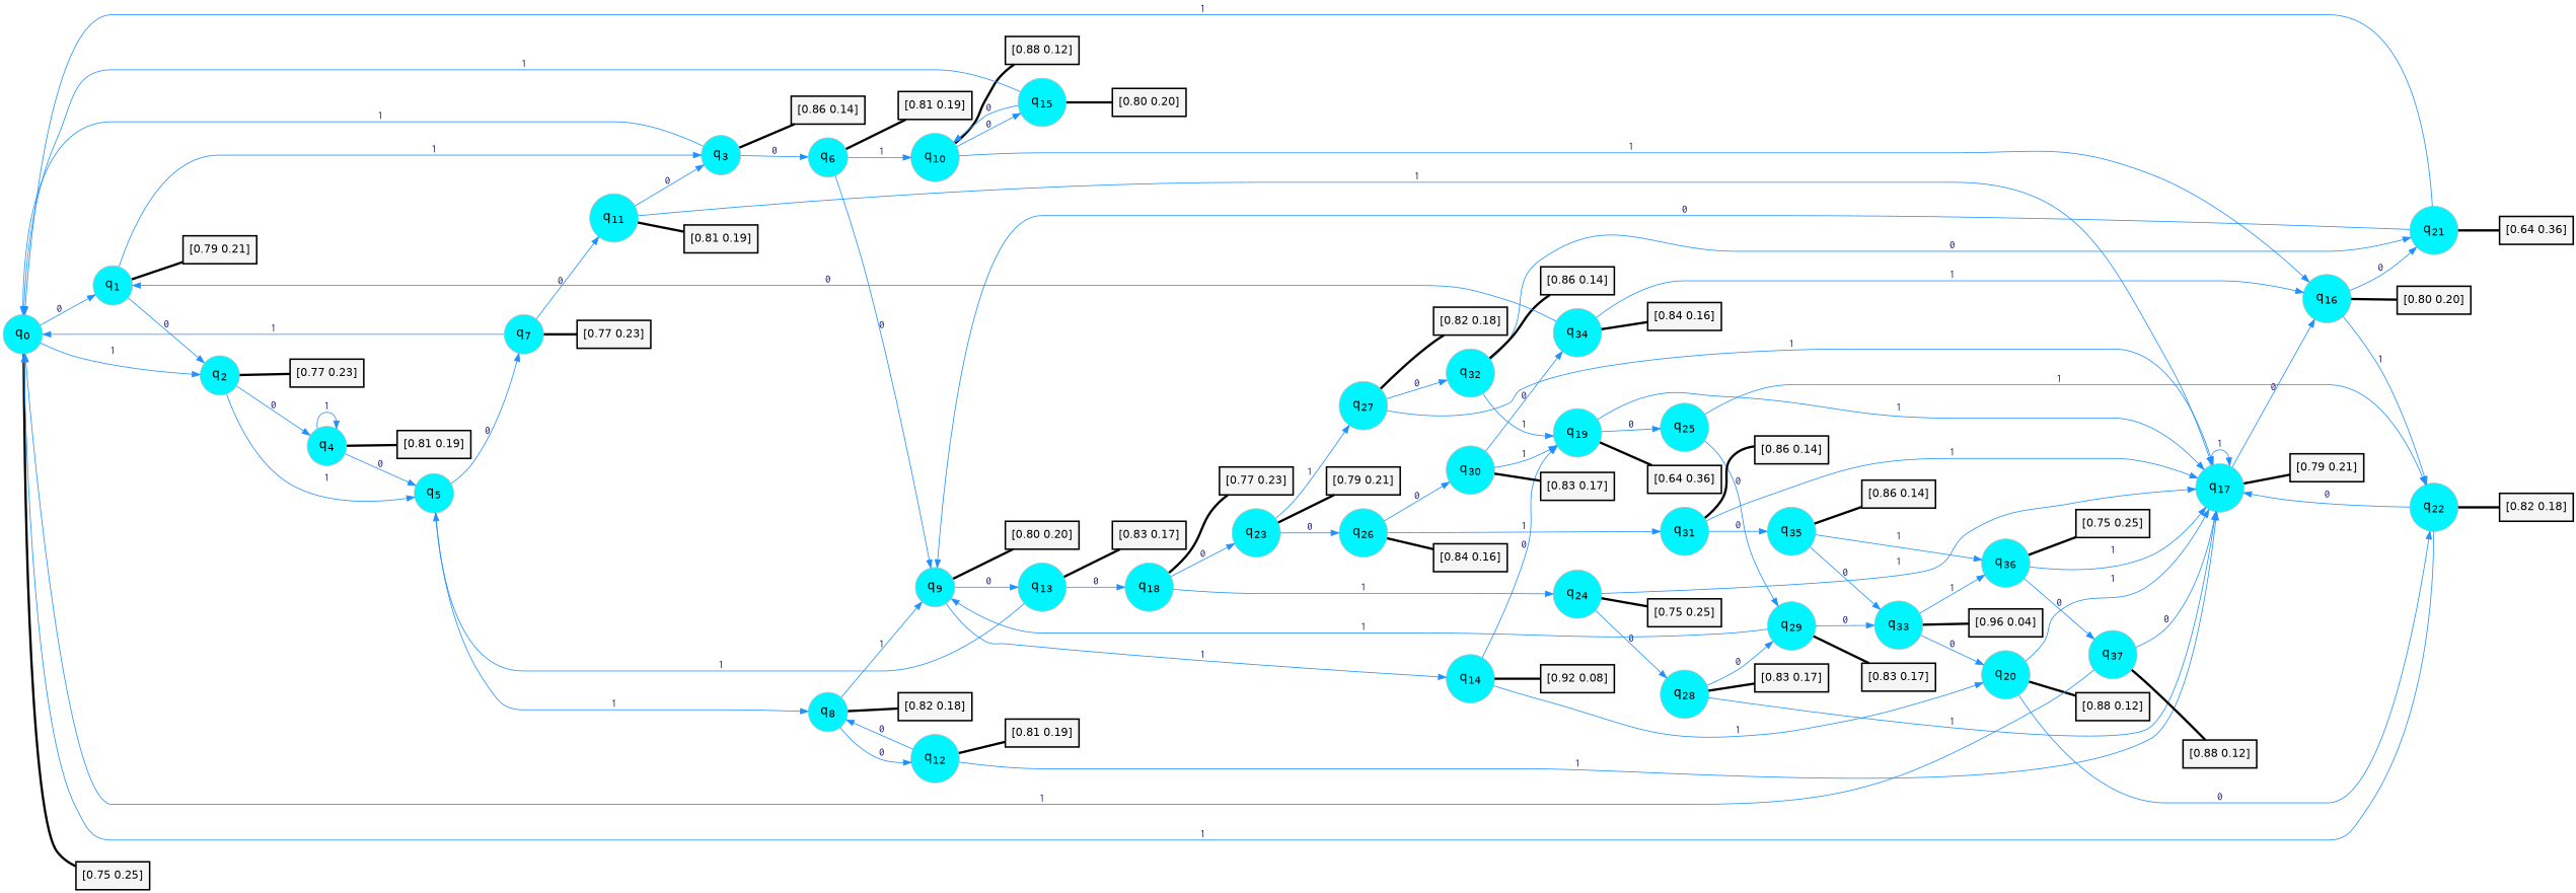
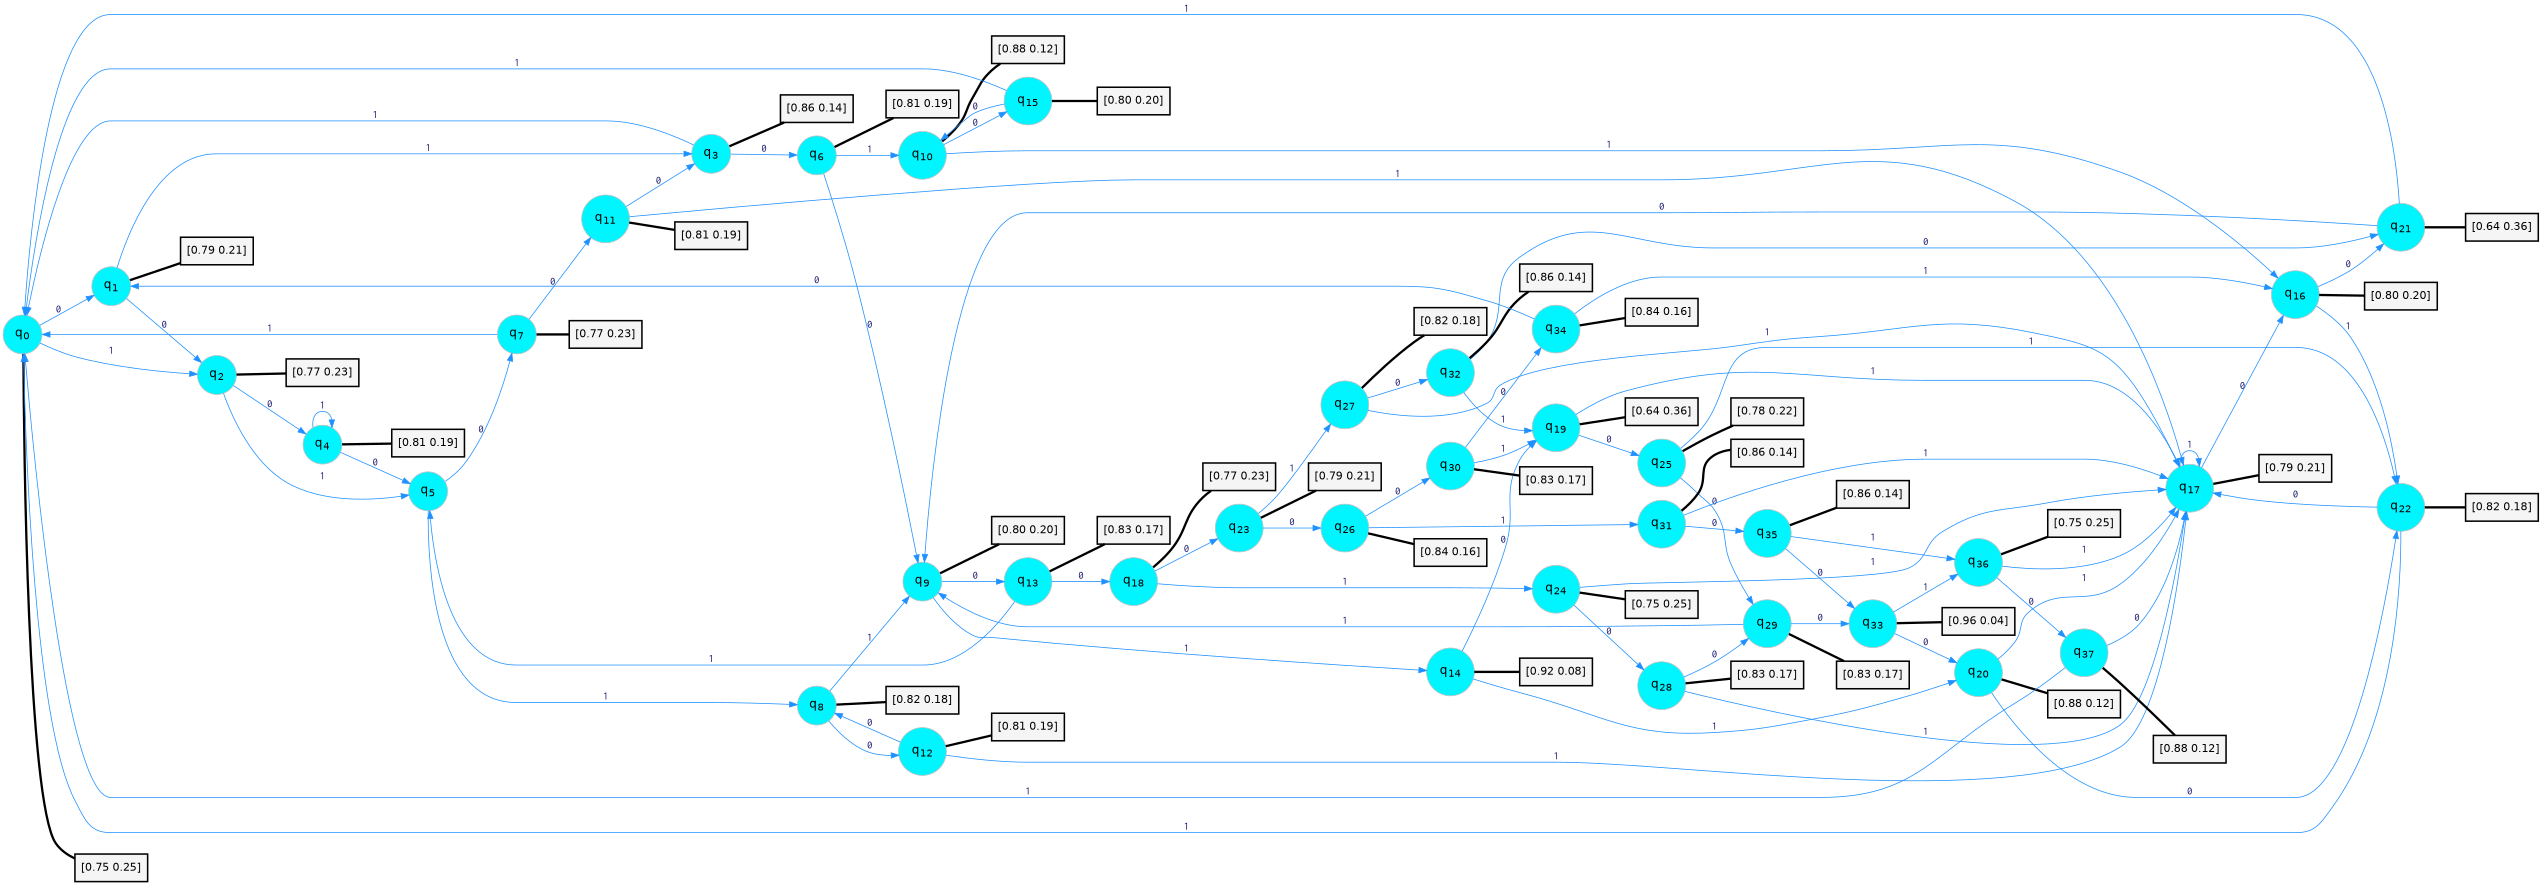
  digraph {
    rankdir=LR
    node [color=gray fillcolor=turquoise1 fontcolor=black fontname=Helvetica fontsize=16 fontweight=bold shape=circle style=filled]
    edge [arrowsize=1 color=dodgerblue1 fontcolor=midnightblue fontname=courier fontweight=bold penwidth=1 style=solid weight=20]
    n1 [label=<q<SUB>0</SUB>>]
    n2 [label=<q<SUB>1</SUB>>]
    n3 [label=<q<SUB>2</SUB>>]
    n4 [color=black fillcolor=whitesmoke fontsize=14 label="[0.75 0.25]" penwidth=2 shape=box]
    n5 [label=<q<SUB>3</SUB>>]
    n6 [color=black fillcolor=whitesmoke fontsize=14 label="[0.79 0.21]" penwidth=2 shape=box]
    n7 [label=<q<SUB>4</SUB>>]
    n8 [label=<q<SUB>5</SUB>>]
    n9 [color=black fillcolor=whitesmoke fontsize=14 label="[0.77 0.23]" penwidth=2 shape=box]
    n10 [label=<q<SUB>6</SUB>>]
    n11 [color=black fillcolor=whitesmoke fontsize=14 label="[0.86 0.14]" penwidth=2 shape=box]
    n12 [color=black fillcolor=whitesmoke fontsize=14 label="[0.81 0.19]" penwidth=2 shape=box]
    n13 [label=<q<SUB>7</SUB>>]
    n14 [label=<q<SUB>8</SUB>>]
    n15 [label=<q<SUB>9</SUB>>]
    n16 [label=<q<SUB>10</SUB>>]
    n17 [color=black fillcolor=whitesmoke fontsize=14 label="[0.81 0.19]" penwidth=2 shape=box]
    n18 [label=<q<SUB>11</SUB>>]
    n19 [color=black fillcolor=whitesmoke fontsize=14 label="[0.77 0.23]" penwidth=2 shape=box]
    n20 [label=<q<SUB>12</SUB>>]
    n21 [color=black fillcolor=whitesmoke fontsize=14 label="[0.82 0.18]" penwidth=2 shape=box]
    n22 [label=<q<SUB>13</SUB>>]
    n23 [label=<q<SUB>14</SUB>>]
    n24 [color=black fillcolor=whitesmoke fontsize=14 label="[0.80 0.20]" penwidth=2 shape=box]
    n25 [label=<q<SUB>15</SUB>>]
    n26 [label=<q<SUB>16</SUB>>]
    n27 [color=black fillcolor=whitesmoke fontsize=14 label="[0.88 0.12]" penwidth=2 shape=box]
    n28 [label=<q<SUB>17</SUB>>]
    n29 [color=black fillcolor=whitesmoke fontsize=14 label="[0.81 0.19]" penwidth=2 shape=box]
    n30 [color=black fillcolor=whitesmoke fontsize=14 label="[0.81 0.19]" penwidth=2 shape=box]
    n31 [label=<q<SUB>18</SUB>>]
    n32 [color=black fillcolor=whitesmoke fontsize=14 label="[0.83 0.17]" penwidth=2 shape=box]
    n33 [label=<q<SUB>19</SUB>>]
    n34 [label=<q<SUB>20</SUB>>]
    n35 [color=black fillcolor=whitesmoke fontsize=14 label="[0.92 0.08]" penwidth=2 shape=box]
    n36 [color=black fillcolor=whitesmoke fontsize=14 label="[0.80 0.20]" penwidth=2 shape=box]
    n37 [label=<q<SUB>21</SUB>>]
    n38 [label=<q<SUB>22</SUB>>]
    n39 [color=black fillcolor=whitesmoke fontsize=14 label="[0.80 0.20]" penwidth=2 shape=box]
    n40 [color=black fillcolor=whitesmoke fontsize=14 label="[0.79 0.21]" penwidth=2 shape=box]
    n41 [label=<q<SUB>23</SUB>>]
    n42 [label=<q<SUB>24</SUB>>]
    n43 [color=black fillcolor=whitesmoke fontsize=14 label="[0.77 0.23]" penwidth=2 shape=box]
    n44 [label=<q<SUB>25</SUB>>]
    n45 [color=black fillcolor=whitesmoke fontsize=14 label="[0.64 0.36]" penwidth=2 shape=box]
    n46 [color=black fillcolor=whitesmoke fontsize=14 label="[0.88 0.12]" penwidth=2 shape=box]
    n47 [color=black fillcolor=whitesmoke fontsize=14 label="[0.64 0.36]" penwidth=2 shape=box]
    n48 [color=black fillcolor=whitesmoke fontsize=14 label="[0.82 0.18]" penwidth=2 shape=box]
    n49 [label=<q<SUB>26</SUB>>]
    n50 [label=<q<SUB>27</SUB>>]
    n51 [color=black fillcolor=whitesmoke fontsize=14 label="[0.79 0.21]" penwidth=2 shape=box]
    n52 [label=<q<SUB>28</SUB>>]
    n53 [color=black fillcolor=whitesmoke fontsize=14 label="[0.75 0.25]" penwidth=2 shape=box]
    n54 [label=<q<SUB>29</SUB>>]
+   n55 [color=black fillcolor=whitesmoke fontsize=14 label="[0.78 0.22]" penwidth=2 shape=box]
    n56 [label=<q<SUB>30</SUB>>]
    n57 [label=<q<SUB>31</SUB>>]
    n58 [color=black fillcolor=whitesmoke fontsize=14 label="[0.84 0.16]" penwidth=2 shape=box]
    n59 [label=<q<SUB>32</SUB>>]
    n60 [color=black fillcolor=whitesmoke fontsize=14 label="[0.82 0.18]" penwidth=2 shape=box]
    n61 [color=black fillcolor=whitesmoke fontsize=14 label="[0.83 0.17]" penwidth=2 shape=box]
    n62 [label=<q<SUB>33</SUB>>]
    n63 [color=black fillcolor=whitesmoke fontsize=14 label="[0.83 0.17]" penwidth=2 shape=box]
    n64 [label=<q<SUB>34</SUB>>]
    n65 [color=black fillcolor=whitesmoke fontsize=14 label="[0.83 0.17]" penwidth=2 shape=box]
    n66 [label=<q<SUB>35</SUB>>]
    n67 [color=black fillcolor=whitesmoke fontsize=14 label="[0.86 0.14]" penwidth=2 shape=box]
    n68 [color=black fillcolor=whitesmoke fontsize=14 label="[0.86 0.14]" penwidth=2 shape=box]
    n69 [label=<q<SUB>36</SUB>>]
    n70 [color=black fillcolor=whitesmoke fontsize=14 label="[0.96 0.04]" penwidth=2 shape=box]
    n71 [color=black fillcolor=whitesmoke fontsize=14 label="[0.84 0.16]" penwidth=2 shape=box]
    n72 [color=black fillcolor=whitesmoke fontsize=14 label="[0.86 0.14]" penwidth=2 shape=box]
    n73 [label=<q<SUB>37</SUB>>]
    n74 [color=black fillcolor=whitesmoke fontsize=14 label="[0.75 0.25]" penwidth=2 shape=box]
    n75 [color=black fillcolor=whitesmoke fontsize=14 label="[0.88 0.12]" penwidth=2 shape=box]
    n1 -> n2 [label=0]
    n1 -> n3 [label=1]
    n1 -> n4 [arrowhead=none color=black penwidth=3]
    n2 -> n3 [label=0]
    n2 -> n5 [label=1]
    n2 -> n6 [arrowhead=none color=black penwidth=3]
    n3 -> n7 [label=0]
    n3 -> n8 [label=1]
    n3 -> n9 [arrowhead=none color=black penwidth=3]
    n5 -> n1 [label=1]
    n5 -> n10 [label=0]
    n5 -> n11 [arrowhead=none color=black penwidth=3]
    n7 -> n7 [label=1]
    n7 -> n8 [label=0]
    n7 -> n12 [arrowhead=none color=black penwidth=3]
    n8 -> n13 [label=0]
    n8 -> n14 [label=1]
    n10 -> n15 [label=0]
    n10 -> n16 [label=1]
    n10 -> n17 [arrowhead=none color=black penwidth=3]
    n13 -> n1 [label=1]
    n13 -> n18 [label=0]
    n13 -> n19 [arrowhead=none color=black penwidth=3]
    n14 -> n15 [label=1]
    n14 -> n20 [label=0]
    n14 -> n21 [arrowhead=none color=black penwidth=3]
    n15 -> n22 [label=0]
    n15 -> n23 [label=1]
    n15 -> n24 [arrowhead=none color=black penwidth=3]
    n16 -> n25 [label=0]
    n16 -> n26 [label=1]
    n16 -> n27 [arrowhead=none color=black penwidth=3]
    n18 -> n5 [label=0]
    n18 -> n28 [label=1]
    n18 -> n29 [arrowhead=none color=black penwidth=3]
    n20 -> n14 [label=0]
    n20 -> n28 [label=1]
    n20 -> n30 [arrowhead=none color=black penwidth=3]
    n22 -> n8 [label=1]
    n22 -> n31 [label=0]
    n22 -> n32 [arrowhead=none color=black penwidth=3]
    n23 -> n33 [label=0]
    n23 -> n34 [label=1]
    n23 -> n35 [arrowhead=none color=black penwidth=3]
    n25 -> n1 [label=1]
    n25 -> n16 [label=0]
    n25 -> n36 [arrowhead=none color=black penwidth=3]
    n26 -> n37 [label=0]
    n26 -> n38 [label=1]
    n26 -> n39 [arrowhead=none color=black penwidth=3]
    n28 -> n26 [label=0]
    n28 -> n28 [label=1]
    n28 -> n40 [arrowhead=none color=black penwidth=3]
    n31 -> n41 [label=0]
    n31 -> n42 [label=1]
    n31 -> n43 [arrowhead=none color=black penwidth=3]
    n33 -> n28 [label=1]
    n33 -> n44 [label=0]
    n33 -> n45 [arrowhead=none color=black penwidth=3]
    n34 -> n28 [label=1]
    n34 -> n38 [label=0]
    n34 -> n46 [arrowhead=none color=black penwidth=3]
    n37 -> n1 [label=1]
    n37 -> n15 [label=0]
    n37 -> n47 [arrowhead=none color=black penwidth=3]
    n38 -> n1 [label=1]
    n38 -> n28 [label=0]
    n38 -> n48 [arrowhead=none color=black penwidth=3]
    n41 -> n49 [label=0]
    n41 -> n50 [label=1]
    n41 -> n51 [arrowhead=none color=black penwidth=3]
    n42 -> n28 [label=1]
    n42 -> n52 [label=0]
    n42 -> n53 [arrowhead=none color=black penwidth=3]
    n44 -> n38 [label=1]
    n44 -> n54 [label=0]
+   n44 -> n55 [arrowhead=none color=black penwidth=3]
    n49 -> n56 [label=0]
    n49 -> n57 [label=1]
    n49 -> n58 [arrowhead=none color=black penwidth=3]
    n50 -> n28 [label=1]
    n50 -> n59 [label=0]
    n50 -> n60 [arrowhead=none color=black penwidth=3]
    n52 -> n28 [label=1]
    n52 -> n54 [label=0]
    n52 -> n61 [arrowhead=none color=black penwidth=3]
    n54 -> n15 [label=1]
    n54 -> n62 [label=0]
    n54 -> n63 [arrowhead=none color=black penwidth=3]
    n56 -> n33 [label=1]
    n56 -> n64 [label=0]
    n56 -> n65 [arrowhead=none color=black penwidth=3]
    n57 -> n28 [label=1]
    n57 -> n66 [label=0]
    n57 -> n67 [arrowhead=none color=black penwidth=3]
    n59 -> n33 [label=1]
    n59 -> n37 [label=0]
    n59 -> n68 [arrowhead=none color=black penwidth=3]
    n62 -> n34 [label=0]
    n62 -> n69 [label=1]
    n62 -> n70 [arrowhead=none color=black penwidth=3]
    n64 -> n2 [label=0]
    n64 -> n26 [label=1]
    n64 -> n71 [arrowhead=none color=black penwidth=3]
    n66 -> n62 [label=0]
    n66 -> n69 [label=1]
    n66 -> n72 [arrowhead=none color=black penwidth=3]
    n69 -> n28 [label=1]
    n69 -> n73 [label=0]
    n69 -> n74 [arrowhead=none color=black penwidth=3]
    n73 -> n1 [label=1]
    n73 -> n28 [label=0]
    n73 -> n75 [arrowhead=none color=black penwidth=3]
  }
